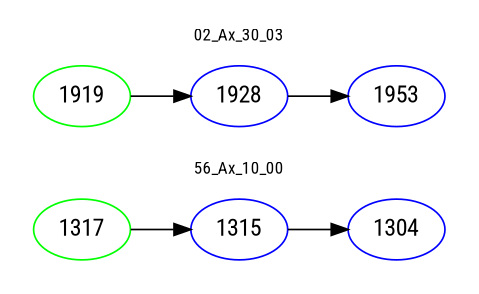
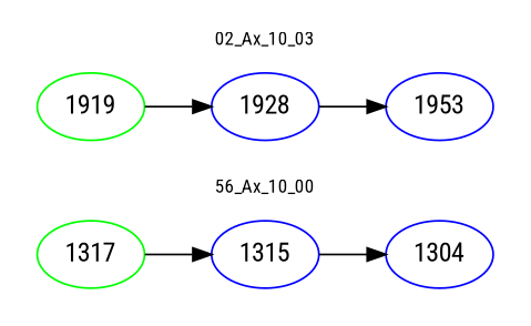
  digraph {
    fontname="Roboto Condensed"
    rankdir=LR
    node [color=blue fontname="Roboto Condensed"]
    edge [color=black fontname="Roboto Condensed"]
    n1 [color=green label=1317]
    n2 [label=1315]
    n3 [label=1304]
    n4 [color=green label=1919]
    n5 [label=1928]
    n6 [label=1953]
    subgraph cluster_1 {
      color=white
      fontsize=10
      label="56_Ax_10_00"
      n1
      n2
      n3
    }
    subgraph cluster_2 {
      color=white
      fontsize=10
-     label="02_Ax_30_03"
+     label="02_Ax_10_03"
      n4
      n5
      n6
    }
    n1 -> n2
    n2 -> n3
    n4 -> n5
    n5 -> n6
  }
